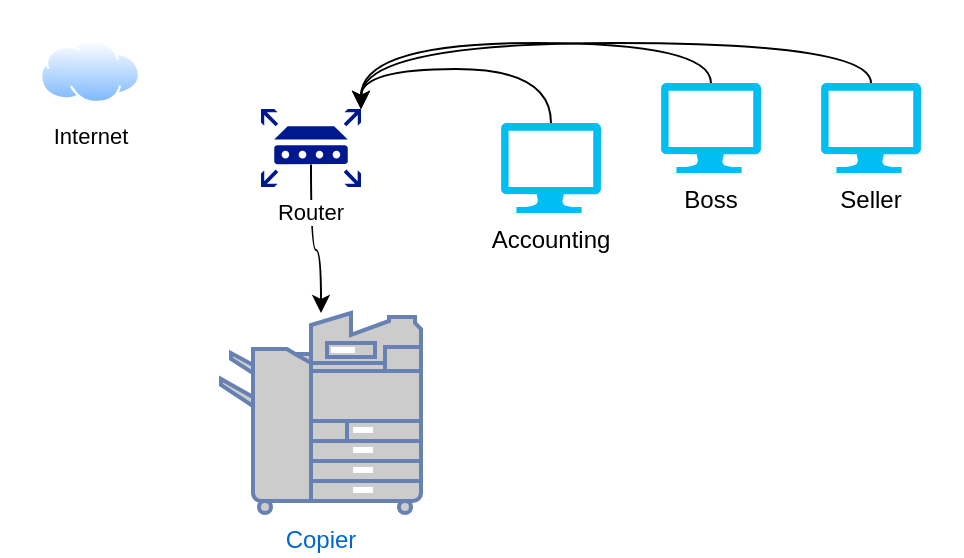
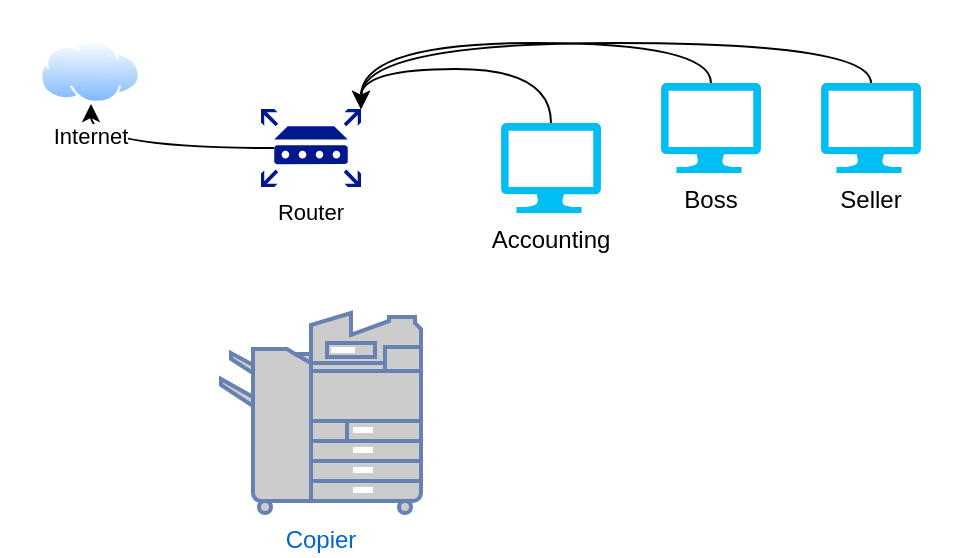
  <mxCell id="0" />
  <mxCell id="1" parent="0" />
  <mxCell id="2" value="Accounting" style="verticalLabelPosition=bottom;html=1;verticalAlign=top;align=center;strokeColor=none;fillColor=#00BEF2;shape=mxgraph.azure.computer;pointerEvents=1;" parent="1" vertex="1"><mxGeometry x="250" y="61" width="50" height="45" as="geometry" /></mxCell>
  <mxCell id="3" value="Seller" style="verticalLabelPosition=bottom;html=1;verticalAlign=top;align=center;strokeColor=none;fillColor=#00BEF2;shape=mxgraph.azure.computer;pointerEvents=1;rotation=0;" parent="1" vertex="1"><mxGeometry x="410" y="41" width="50" height="45" as="geometry" /></mxCell>
  <mxCell id="4" value="Boss" style="verticalLabelPosition=bottom;html=1;verticalAlign=top;align=center;strokeColor=none;fillColor=#00BEF2;shape=mxgraph.azure.computer;pointerEvents=1;" parent="1" vertex="1"><mxGeometry x="330" y="41" width="50" height="45" as="geometry" /></mxCell>
  <mxCell id="5" value="Copier" style="fontColor=#0066CC;verticalAlign=top;verticalLabelPosition=bottom;labelPosition=center;align=center;html=1;outlineConnect=0;fillColor=#CCCCCC;strokeColor=#6881B3;gradientColor=none;gradientDirection=north;strokeWidth=2;shape=mxgraph.networks.copier;" vertex="1" parent="1"><mxGeometry x="110" y="156" width="100" height="100" as="geometry" /></mxCell>
- <mxCell id="7" style="edgeStyle=orthogonalEdgeStyle;curved=1;rounded=0;orthogonalLoop=1;jettySize=auto;html=1;exitX=0.5;exitY=0.71;exitDx=0;exitDy=0;exitPerimeter=0;strokeColor=default;align=center;verticalAlign=middle;fontFamily=Helvetica;fontSize=11;fontColor=default;labelBackgroundColor=default;endArrow=classic;" edge="1" parent="1" source="8" target="5"><mxGeometry relative="1" as="geometry" /></mxCell>
+ <mxCell id="6" style="edgeStyle=orthogonalEdgeStyle;curved=1;rounded=0;orthogonalLoop=1;jettySize=auto;html=1;exitX=0.13;exitY=0.5;exitDx=0;exitDy=0;exitPerimeter=0;strokeColor=default;align=center;verticalAlign=middle;fontFamily=Helvetica;fontSize=11;fontColor=default;labelBackgroundColor=default;endArrow=classic;" edge="1" parent="1" source="8" target="9"><mxGeometry relative="1" as="geometry" /></mxCell>
  <mxCell id="8" value="Router" style="sketch=0;aspect=fixed;pointerEvents=1;shadow=0;dashed=0;html=1;strokeColor=none;labelPosition=center;verticalLabelPosition=bottom;verticalAlign=top;align=center;fillColor=#00188D;shape=mxgraph.mscae.enterprise.router;fontFamily=Helvetica;fontSize=11;fontColor=default;labelBackgroundColor=default;" vertex="1" parent="1"><mxGeometry x="130" y="54" width="50" height="39" as="geometry" /></mxCell>
  <mxCell id="9" value="Internet" style="image;aspect=fixed;perimeter=ellipsePerimeter;html=1;align=center;shadow=0;dashed=0;spacingTop=3;image=img/lib/active_directory/internet_cloud.svg;fontFamily=Helvetica;fontSize=11;fontColor=default;labelBackgroundColor=default;" vertex="1" parent="1"><mxGeometry x="20" y="20" width="50" height="31.5" as="geometry" /></mxCell>
  <mxCell id="10" style="edgeStyle=orthogonalEdgeStyle;curved=1;rounded=0;orthogonalLoop=1;jettySize=auto;html=1;exitX=0.5;exitY=0;exitDx=0;exitDy=0;exitPerimeter=0;entryX=1;entryY=0;entryDx=0;entryDy=0;entryPerimeter=0;strokeColor=default;align=center;verticalAlign=middle;fontFamily=Helvetica;fontSize=11;fontColor=default;labelBackgroundColor=default;endArrow=classic;" edge="1" parent="1" source="2" target="8"><mxGeometry relative="1" as="geometry" /></mxCell>
  <mxCell id="11" style="edgeStyle=orthogonalEdgeStyle;curved=1;rounded=0;orthogonalLoop=1;jettySize=auto;html=1;exitX=0.5;exitY=0;exitDx=0;exitDy=0;exitPerimeter=0;entryX=1;entryY=0;entryDx=0;entryDy=0;entryPerimeter=0;strokeColor=default;align=center;verticalAlign=middle;fontFamily=Helvetica;fontSize=11;fontColor=default;labelBackgroundColor=default;endArrow=classic;" edge="1" parent="1" source="4" target="8"><mxGeometry relative="1" as="geometry" /></mxCell>
  <mxCell id="12" style="edgeStyle=orthogonalEdgeStyle;curved=1;rounded=0;orthogonalLoop=1;jettySize=auto;html=1;exitX=0.5;exitY=0;exitDx=0;exitDy=0;exitPerimeter=0;entryX=1;entryY=0;entryDx=0;entryDy=0;entryPerimeter=0;strokeColor=default;align=center;verticalAlign=middle;fontFamily=Helvetica;fontSize=11;fontColor=default;labelBackgroundColor=default;endArrow=classic;" edge="1" parent="1" source="3" target="8"><mxGeometry relative="1" as="geometry" /></mxCell>
